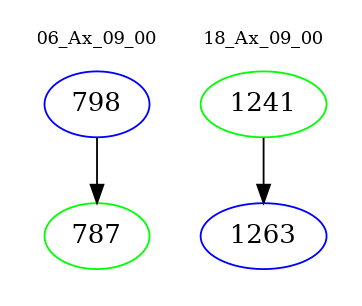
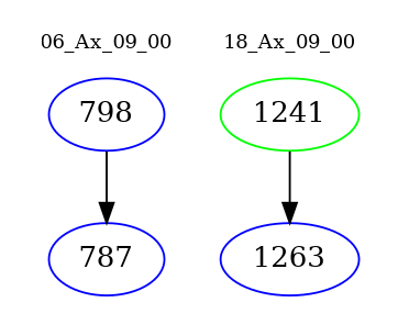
  digraph {
    node [color=blue]
    edge [color=black]
    n1 [label=798]
-   n2 [color=green label=787]
+   n2 [label=787]
    n3 [color=green label=1241]
    n4 [label=1263]
    subgraph cluster_1 {
      color=white
      fontsize=10
      label="06_Ax_09_00"
      n1
      n2
    }
    subgraph cluster_2 {
      color=white
      fontsize=10
      label="18_Ax_09_00"
      n3
      n4
    }
    n1 -> n2
    n3 -> n4
  }
